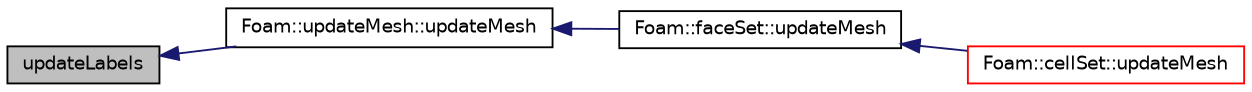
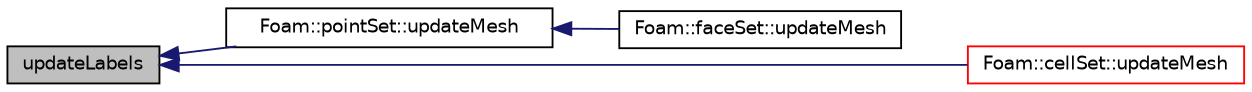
  digraph {
    rankdir=LR
    node [color=black fontname=Helvetica fontsize=10 shape=record]
    edge [color=midnightblue dir=back fontname=Helvetica fontsize=10 labelfontname=Helvetica labelfontsize=10 style=solid]
    n1 [fillcolor=grey75 fontcolor=black height=0.2 label=updateLabels style=filled width=0.4]
-   n2 [height=0.2 label="Foam::updateMesh::updateMesh" width=0.4]
+   n2 [height=0.2 label="Foam::pointSet::updateMesh" width=0.4]
    n3 [color=red height=0.2 label="Foam::cellSet::updateMesh" width=0.4]
    n4 [height=0.2 label="Foam::faceSet::updateMesh" width=0.4]
    n1 -> n2
-   n4 -> n3
+   n1 -> n3
    n2 -> n4
  }
